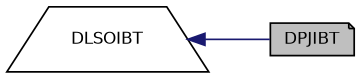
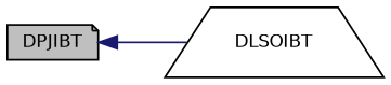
  digraph {
    rankdir=LR
    node [color=black fontname=Helvetica fontsize=10 style=filled]
    n1 [fillcolor=grey75 fontcolor=black height=0.2 label=DPJIBT shape=note width=0.4]
    n2 [fillcolor=white height=0.2 label=DLSOIBT shape=trapezium width=0.4]
-   n2 -> n1 [color=midnightblue dir=back fontname=Helvetica fontsize=10 labelfontname=Helvetica labelfontsize=10 style=solid]
+   n1 -> n2 [color=midnightblue dir=back fontname=Helvetica fontsize=10 labelfontname=Helvetica labelfontsize=10 style=solid]
  }
